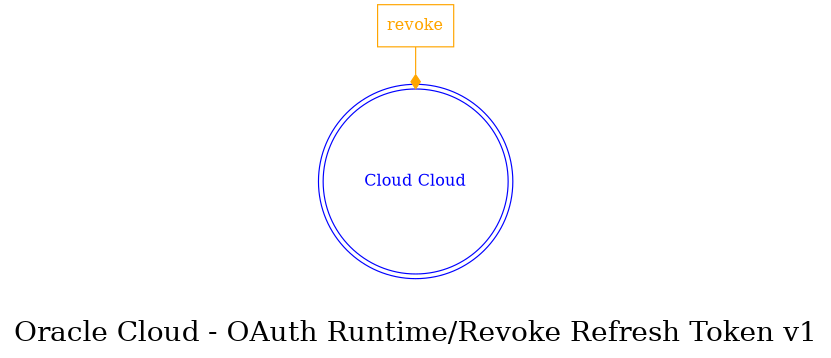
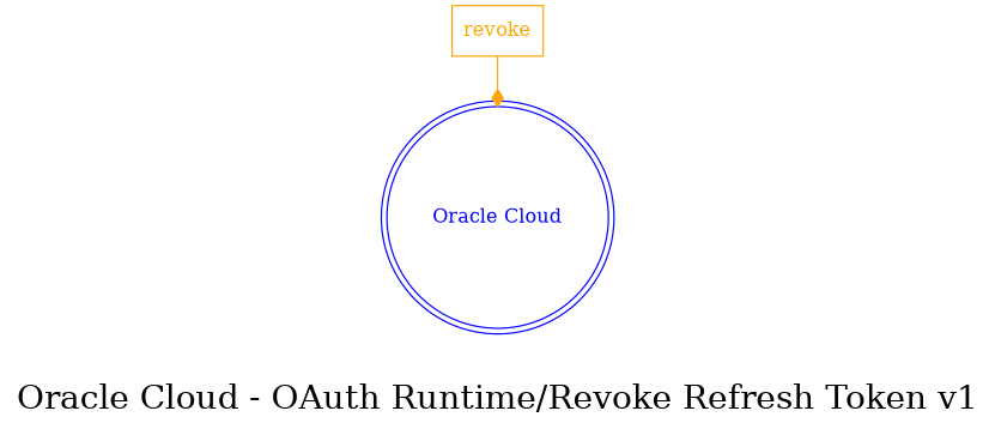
  digraph {
    fontsize=24
    label="Oracle Cloud - OAuth Runtime/Revoke Refresh Token v1"
    splines=true
-   "Oracle Cloud" [color=blue fontcolor=blue shape=doublecircle label="Cloud Cloud"]
+   "Oracle Cloud" [color=blue fontcolor=blue shape=doublecircle]
    revoke [color=orange fontcolor=orange shape=box]
    revoke -> "Oracle Cloud" [arrowhead=diamond arrowtail=none color=orange fontcolor=orange]
  }
